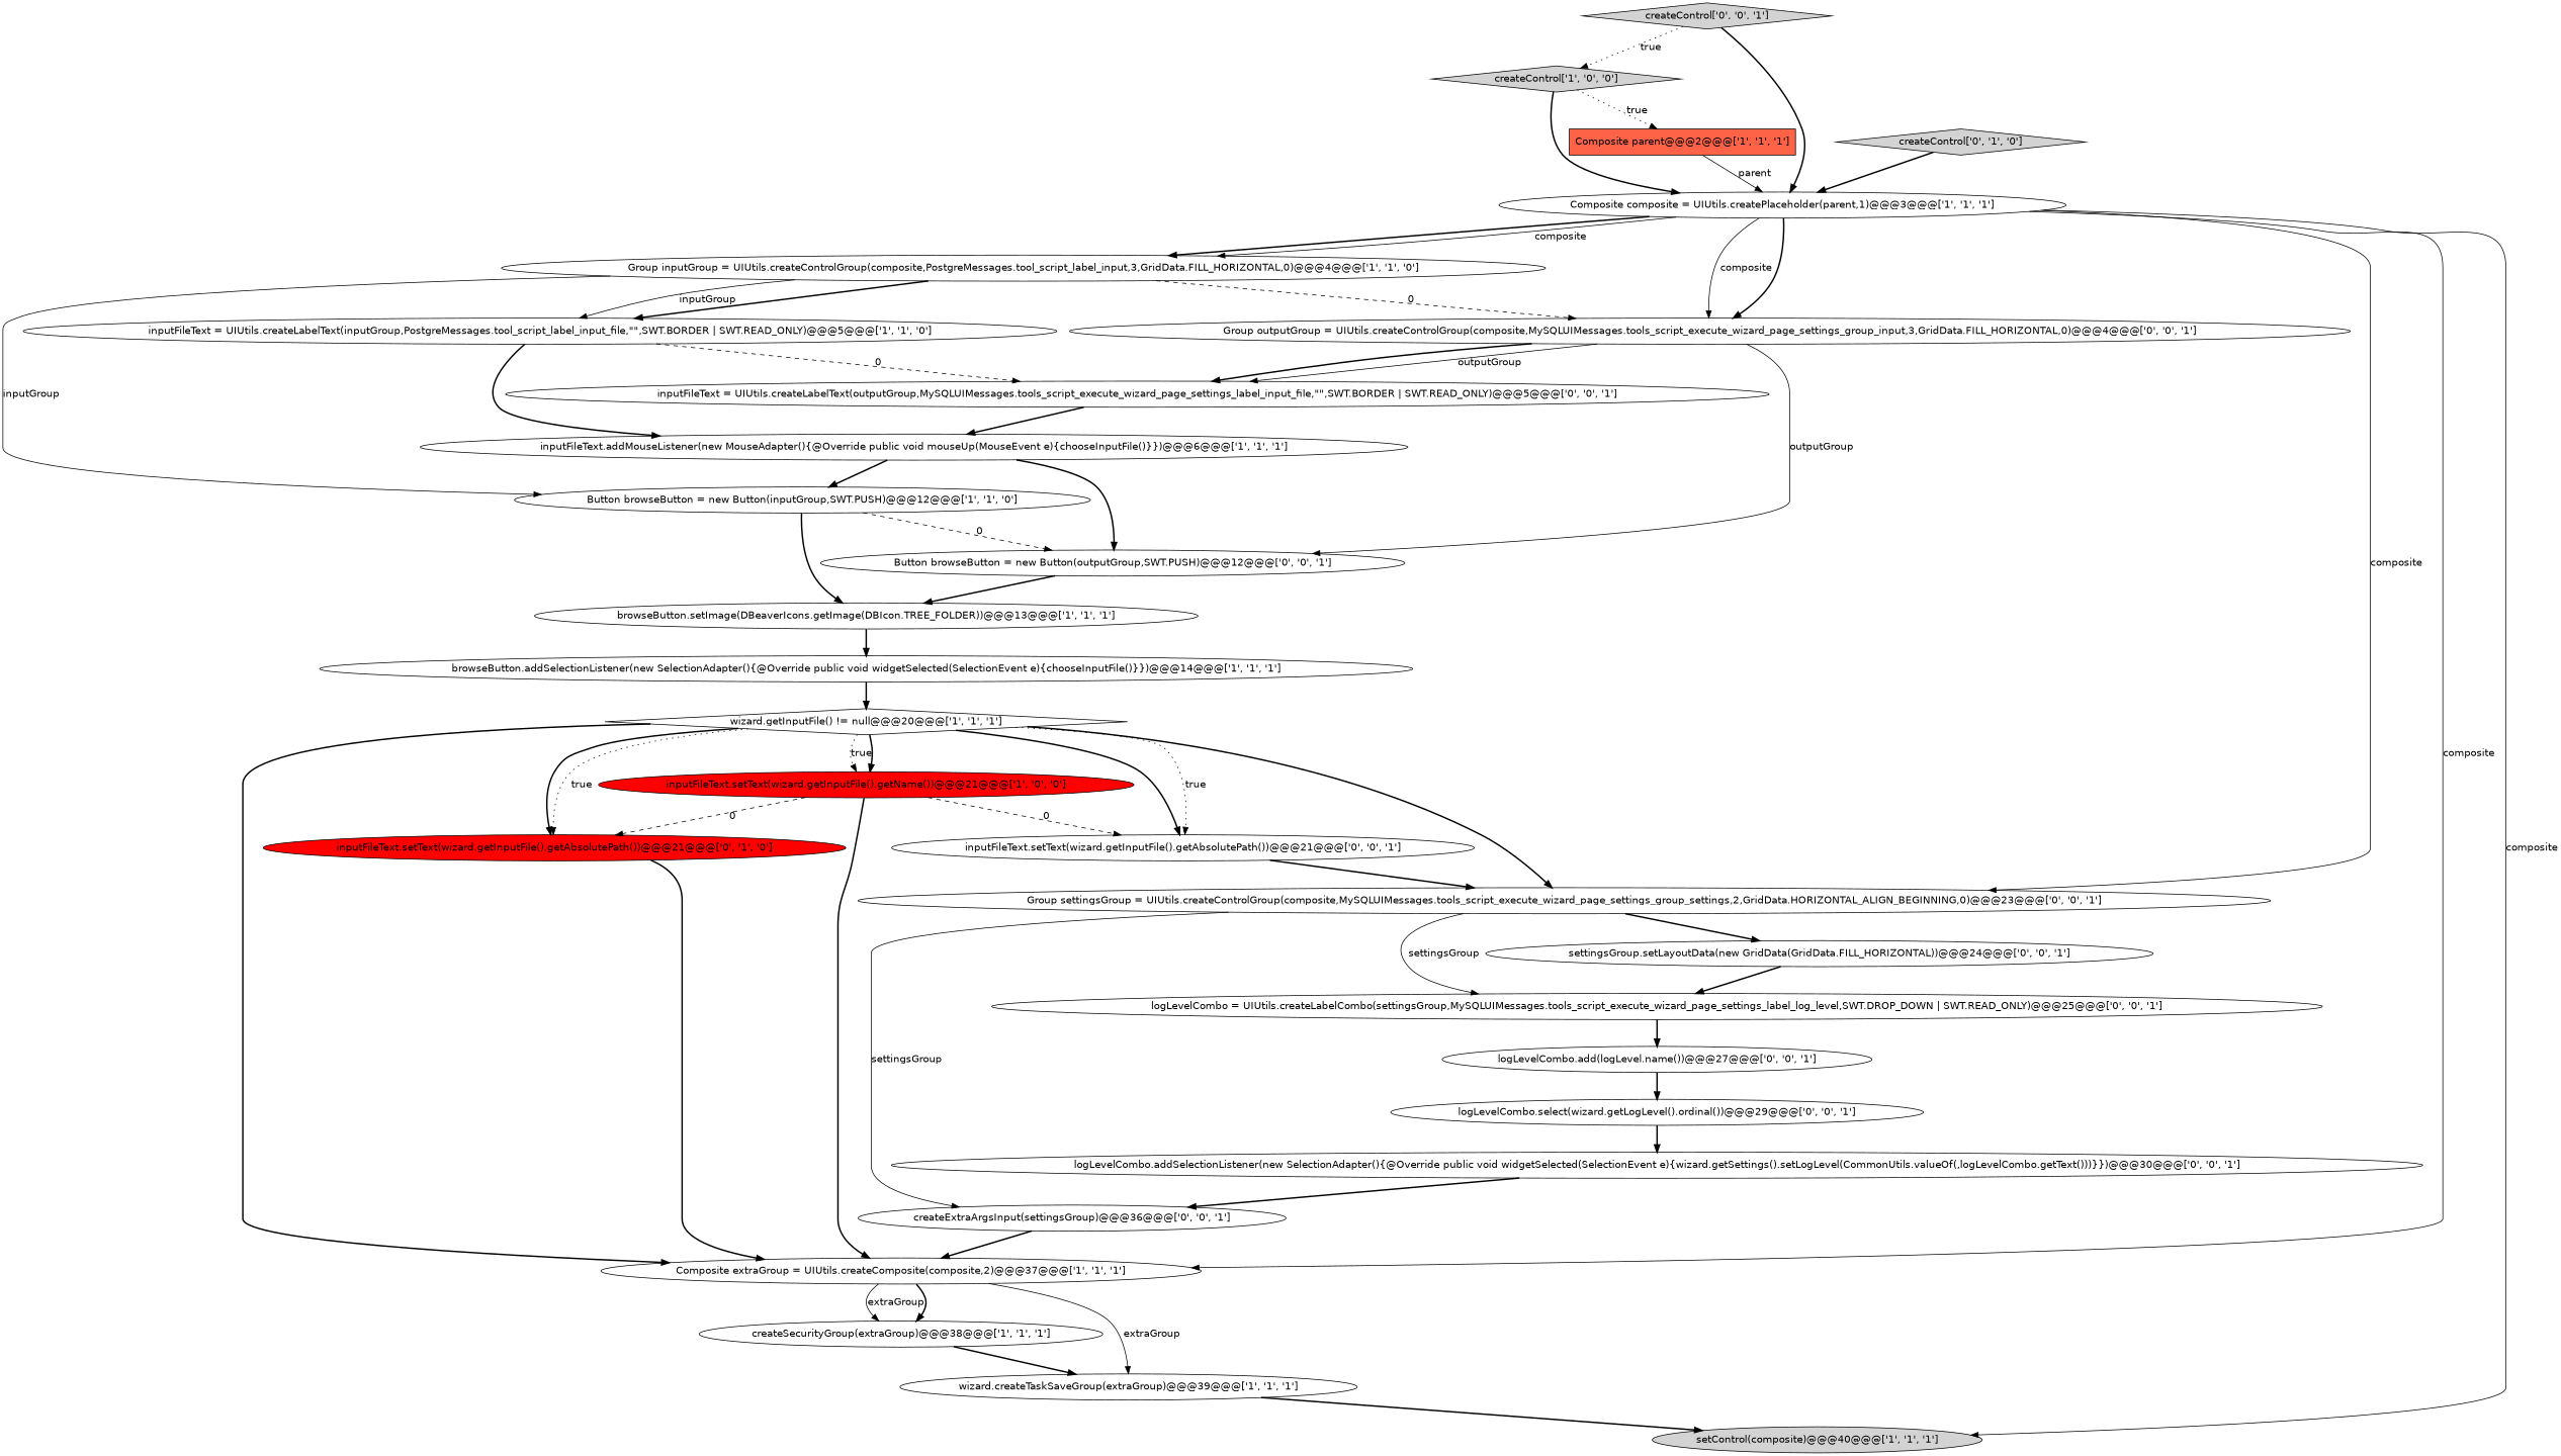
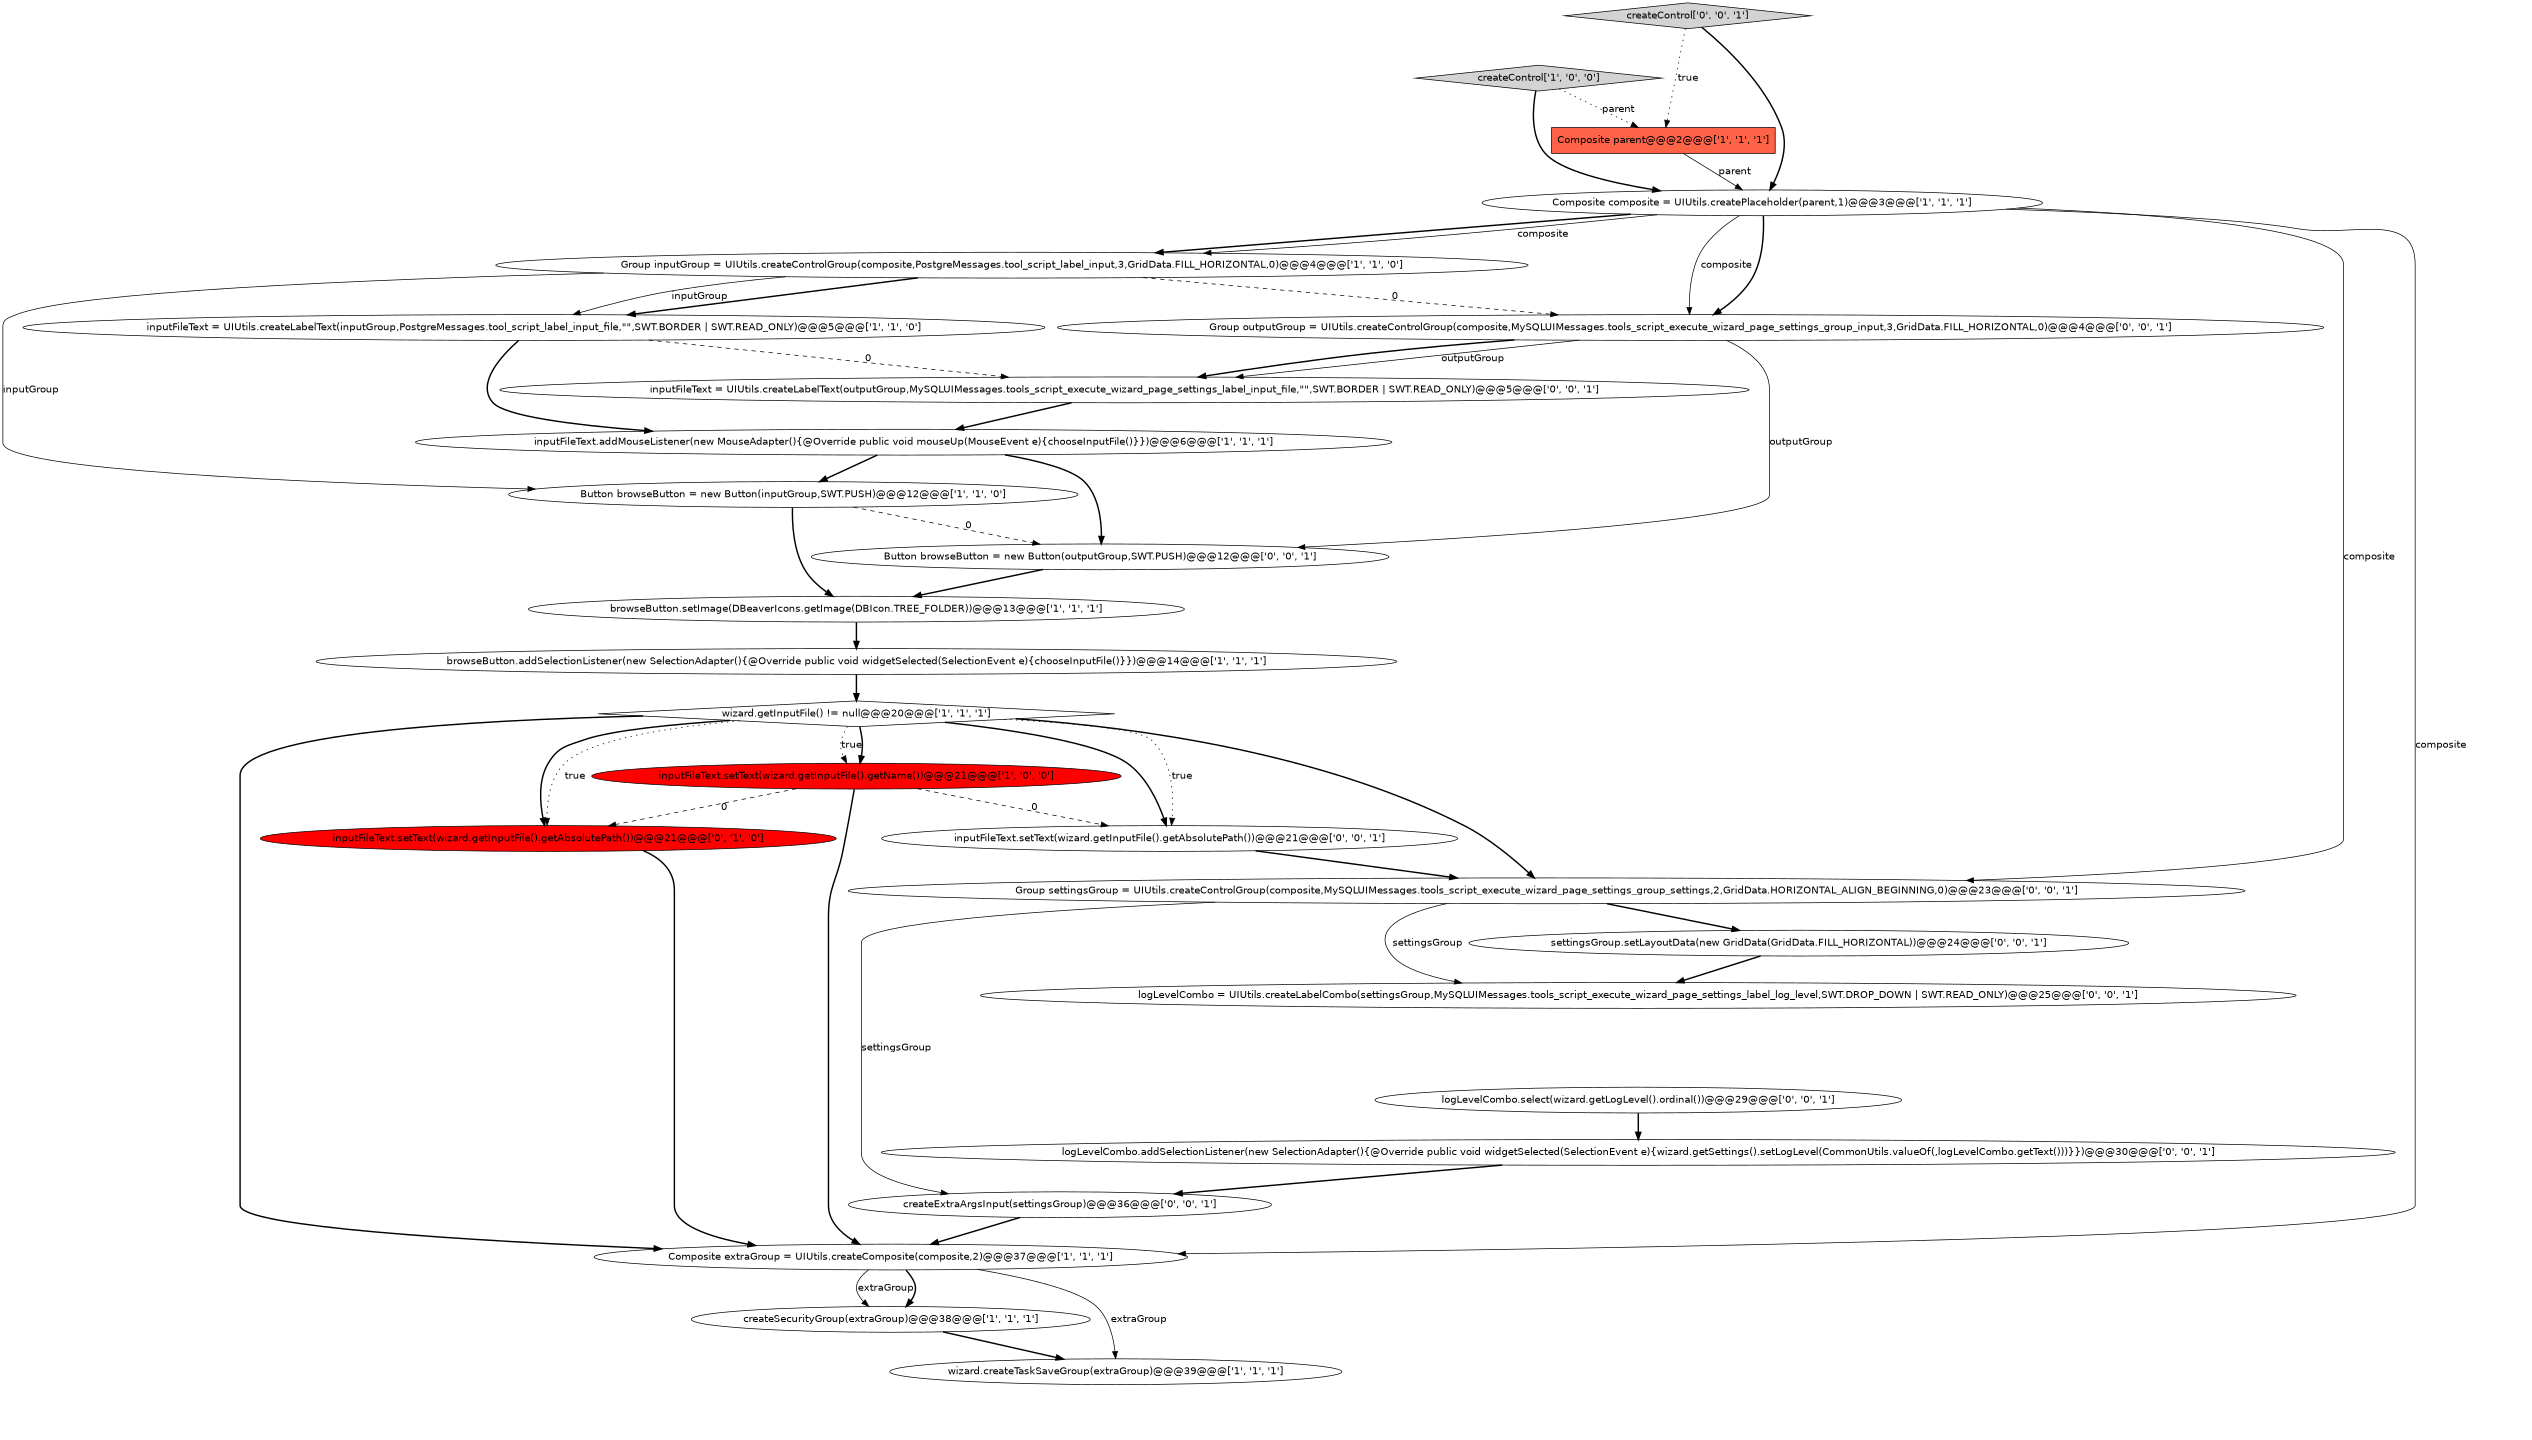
  digraph {
    fontname="DejaVu Sans"
    node [fillcolor=white fontname="DejaVu Sans" shape=ellipse style=filled]
    edge [fontname="DejaVu Sans" style=bold]
    n1 [label="Button browseButton = new Button(outputGroup,SWT.PUSH)@@@12@@@['0', '0', '1']"]
    n2 [label="browseButton.setImage(DBeaverIcons.getImage(DBIcon.TREE_FOLDER))@@@13@@@['1', '1', '1']"]
    n3 [label="browseButton.addSelectionListener(new SelectionAdapter(){@Override public void widgetSelected(SelectionEvent e){chooseInputFile()}})@@@14@@@['1', '1', '1']"]
    n4 [label="wizard.getInputFile() != null@@@20@@@['1', '1', '1']" shape=diamond]
    n5 [label="Composite extraGroup = UIUtils.createComposite(composite,2)@@@37@@@['1', '1', '1']"]
    n6 [fillcolor=red label="inputFileText.setText(wizard.getInputFile().getAbsolutePath())@@@21@@@['0', '1', '0']"]
    n7 [label="inputFileText.setText(wizard.getInputFile().getAbsolutePath())@@@21@@@['0', '0', '1']"]
    n8 [label="Group settingsGroup = UIUtils.createControlGroup(composite,MySQLUIMessages.tools_script_execute_wizard_page_settings_group_settings,2,GridData.HORIZONTAL_ALIGN_BEGINNING,0)@@@23@@@['0', '0', '1']"]
    n9 [fillcolor=red label="inputFileText.setText(wizard.getInputFile().getName())@@@21@@@['1', '0', '0']"]
    n10 [label="Group inputGroup = UIUtils.createControlGroup(composite,PostgreMessages.tool_script_label_input,3,GridData.FILL_HORIZONTAL,0)@@@4@@@['1', '1', '0']"]
    n11 [label="Group outputGroup = UIUtils.createControlGroup(composite,MySQLUIMessages.tools_script_execute_wizard_page_settings_group_input,3,GridData.FILL_HORIZONTAL,0)@@@4@@@['0', '0', '1']"]
    n12 [label="inputFileText = UIUtils.createLabelText(inputGroup,PostgreMessages.tool_script_label_input_file,\"\",SWT.BORDER | SWT.READ_ONLY)@@@5@@@['1', '1', '0']"]
    n13 [label="Button browseButton = new Button(inputGroup,SWT.PUSH)@@@12@@@['1', '1', '0']"]
    n14 [label="inputFileText = UIUtils.createLabelText(outputGroup,MySQLUIMessages.tools_script_execute_wizard_page_settings_label_input_file,\"\",SWT.BORDER | SWT.READ_ONLY)@@@5@@@['0', '0', '1']"]
    n15 [label="inputFileText.addMouseListener(new MouseAdapter(){@Override public void mouseUp(MouseEvent e){chooseInputFile()}})@@@6@@@['1', '1', '1']"]
    n16 [label="createExtraArgsInput(settingsGroup)@@@36@@@['0', '0', '1']"]
    n17 [label="createSecurityGroup(extraGroup)@@@38@@@['1', '1', '1']"]
    n18 [label="wizard.createTaskSaveGroup(extraGroup)@@@39@@@['1', '1', '1']"]
    n19 [label="logLevelCombo.select(wizard.getLogLevel().ordinal())@@@29@@@['0', '0', '1']"]
    n20 [label="logLevelCombo.addSelectionListener(new SelectionAdapter(){@Override public void widgetSelected(SelectionEvent e){wizard.getSettings().setLogLevel(CommonUtils.valueOf(,logLevelCombo.getText()))}})@@@30@@@['0', '0', '1']"]
    n21 [label="logLevelCombo = UIUtils.createLabelCombo(settingsGroup,MySQLUIMessages.tools_script_execute_wizard_page_settings_label_log_level,SWT.DROP_DOWN | SWT.READ_ONLY)@@@25@@@['0', '0', '1']"]
    n22 [label="settingsGroup.setLayoutData(new GridData(GridData.FILL_HORIZONTAL))@@@24@@@['0', '0', '1']"]
-   n23 [fillcolor=lightgray label="setControl(composite)@@@40@@@['1', '1', '1']"]
    n24 [fillcolor=lightgray label="createControl['1', '0', '0']" shape=diamond]
    n25 [label="Composite composite = UIUtils.createPlaceholder(parent,1)@@@3@@@['1', '1', '1']"]
    n26 [fillcolor=tomato label="Composite parent@@@2@@@['1', '1', '1']" shape=box]
-   n27 [label="logLevelCombo.add(logLevel.name())@@@27@@@['0', '0', '1']"]
-   n28 [fillcolor=lightgray label="createControl['0', '1', '0']" shape=diamond]
    n29 [fillcolor=lightgray label="createControl['0', '0', '1']" shape=diamond]
    n1 -> n2
    n2 -> n3
    n3 -> n4
    n4 -> n5
    n4 -> n6 [label=true style=dotted]
    n4 -> n6
    n4 -> n7 [label=true style=dotted]
    n4 -> n7
    n4 -> n8
    n4 -> n9 [label=true style=dotted]
    n4 -> n9
    n5 -> n17 [label=extraGroup style=solid]
    n5 -> n17
    n5 -> n18 [label=extraGroup style=solid]
    n6 -> n5
    n7 -> n8
    n8 -> n16 [label=settingsGroup style=solid]
    n8 -> n21 [label=settingsGroup style=solid]
    n8 -> n22
    n9 -> n5
    n9 -> n6 [label=0 style=dashed]
    n9 -> n7 [label=0 style=dashed]
    n10 -> n11 [label=0 style=dashed]
    n10 -> n12 [label=inputGroup style=solid]
    n10 -> n12
    n10 -> n13 [label=inputGroup style=solid]
    n11 -> n1 [label=outputGroup style=solid]
    n11 -> n14 [label=outputGroup style=solid]
    n11 -> n14
    n12 -> n14 [label=0 style=dashed]
    n12 -> n15
    n13 -> n1 [label=0 style=dashed]
    n13 -> n2
    n14 -> n15
    n15 -> n1
    n15 -> n13
    n16 -> n5
    n17 -> n18
-   n18 -> n23
    n19 -> n20
    n20 -> n16
-   n21 -> n27
    n22 -> n21
    n24 -> n25
-   n24 -> n26 [label=true style=dotted]
+   n24 -> n26 [label=parent style=dotted]
    n25 -> n5 [label=composite style=solid]
    n25 -> n8 [label=composite style=solid]
    n25 -> n10
    n25 -> n10 [label=composite style=solid]
    n25 -> n11 [label=composite style=solid]
    n25 -> n11
-   n25 -> n23 [label=composite style=solid]
    n26 -> n25 [label=parent style=solid]
-   n27 -> n19
-   n28 -> n25
    n29 -> n25
-   n29 -> n24 [label=true style=dotted]
+   n29 -> n26 [label=true style=dotted]
  }
